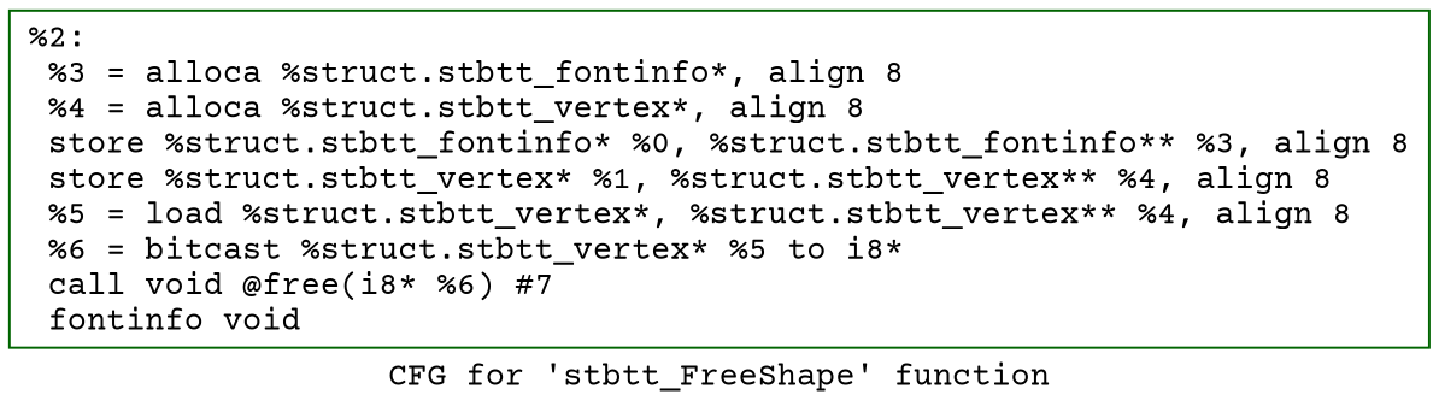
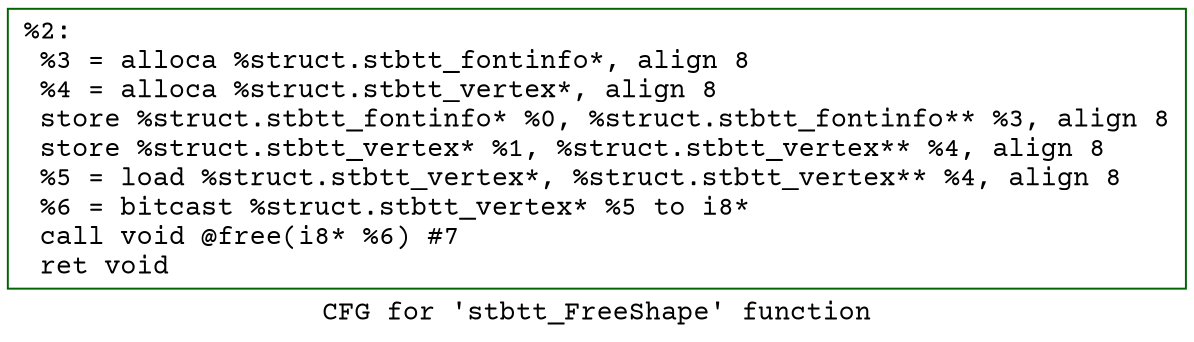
  digraph {
    label="CFG for 'stbtt_FreeShape' function"
    fontname="Courier Prime"
-   n1 [label="{%2:\l  %3 = alloca %struct.stbtt_fontinfo*, align 8\l  %4 = alloca %struct.stbtt_vertex*, align 8\l  store %struct.stbtt_fontinfo* %0, %struct.stbtt_fontinfo** %3, align 8\l  store %struct.stbtt_vertex* %1, %struct.stbtt_vertex** %4, align 8\l  %5 = load %struct.stbtt_vertex*, %struct.stbtt_vertex** %4, align 8\l  %6 = bitcast %struct.stbtt_vertex* %5 to i8*\l  call void @free(i8* %6) #7\l  fontinfo void\l}" shape=record color=darkgreen fontname="Courier Prime"]
+   n1 [label="{%2:\l  %3 = alloca %struct.stbtt_fontinfo*, align 8\l  %4 = alloca %struct.stbtt_vertex*, align 8\l  store %struct.stbtt_fontinfo* %0, %struct.stbtt_fontinfo** %3, align 8\l  store %struct.stbtt_vertex* %1, %struct.stbtt_vertex** %4, align 8\l  %5 = load %struct.stbtt_vertex*, %struct.stbtt_vertex** %4, align 8\l  %6 = bitcast %struct.stbtt_vertex* %5 to i8*\l  call void @free(i8* %6) #7\l  ret void\l}" shape=record color=darkgreen fontname="Courier Prime"]
  }
